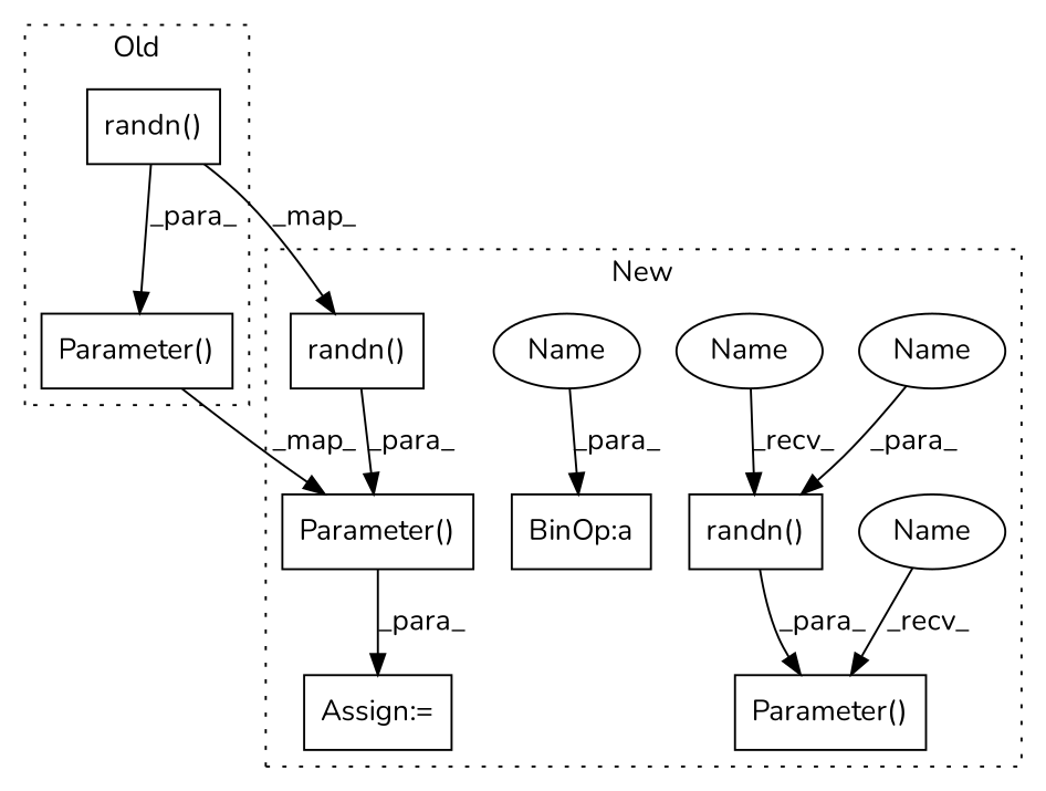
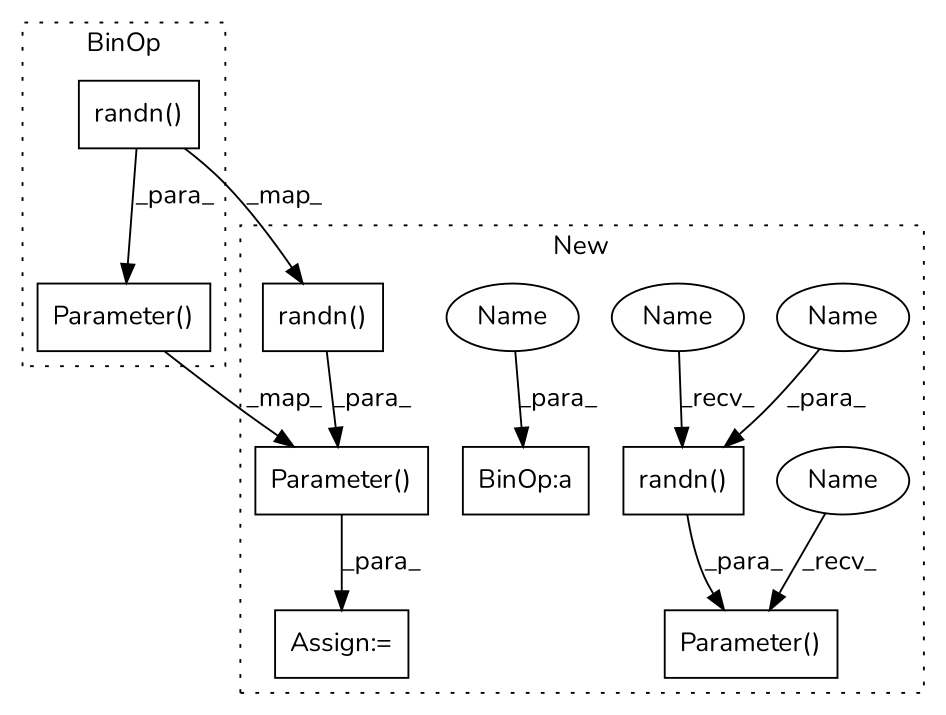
  digraph {
    fontname=Nunito
    node [a=75 l="12,1" shape=box fontname=Nunito]
    edge [fontname=Nunito]
    n1 [label="randn()" s="11490,11525"]
    n2 [l="13,1" label="Parameter()" s="11477,11526"]
    n3 [label="randn()" s="11884,11918"]
    n4 [l="13,1" label="Parameter()" s="11871,11919"]
    n5 [a=68 l=3 label="Assign:=" s=11868]
    n6 [label="randn()" s="12123,12162"]
    n7 [l="13,1" label="Parameter()" s="12110,12163"]
    n8 [a=82 l=3 label="BinOp:a" s=12064]
    n9 [a=87 l=2 label=Name s=12110 shape=ellipse]
    n10 [a=87 l=5 label=Name s=12138 shape=ellipse]
    n11 [a=87 l=3 label=Name s=12061 shape=ellipse]
    n12 [a=87 l=5 label=Name s=12123 shape=ellipse]
    subgraph cluster_1 {
-     label=Old
+     label=BinOp
      style=dotted
      n1
      n2
    }
    subgraph cluster_2 {
      label=New
      style=dotted
      n3
      n4
      n5
      n6
      n7
      n8
      n9
      n10
      n11
      n12
    }
    n1 -> n2 [label=_para_]
    n1 -> n3 [label=_map_]
    n2 -> n4 [label=_map_]
    n3 -> n4 [label=_para_]
    n4 -> n5 [label=_para_]
    n6 -> n7 [label=_para_]
    n9 -> n7 [label=_recv_]
    n10 -> n6 [label=_para_]
    n11 -> n8 [label=_para_]
    n12 -> n6 [label=_recv_]
  }
